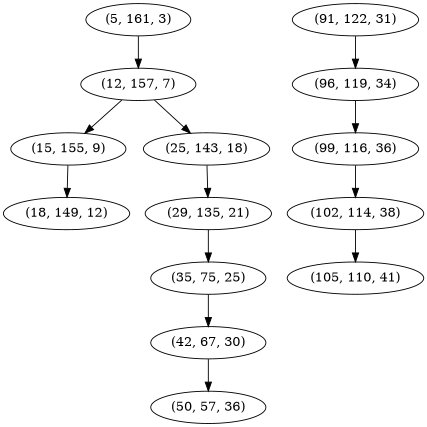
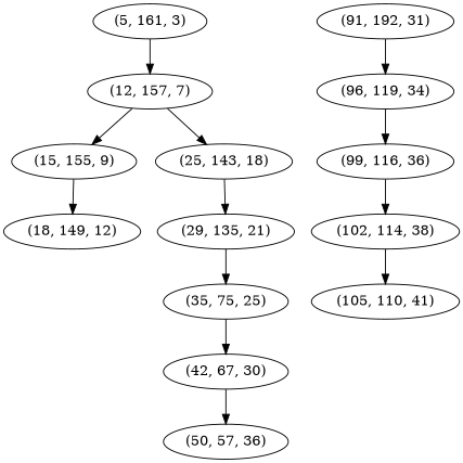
  digraph {
    "(5, 161, 3)"
    "(12, 157, 7)"
    "(15, 155, 9)"
    "(25, 143, 18)"
    "(18, 149, 12)"
    "(29, 135, 21)"
    "(35, 75, 25)"
    "(42, 67, 30)"
    "(50, 57, 36)"
-   "(91, 122, 31)"
+   "(91, 122, 31)" [label="(91, 192, 31)"]
    "(96, 119, 34)"
    "(99, 116, 36)"
    "(102, 114, 38)"
    "(105, 110, 41)"
    "(5, 161, 3)" -> "(12, 157, 7)"
    "(12, 157, 7)" -> "(15, 155, 9)"
    "(12, 157, 7)" -> "(25, 143, 18)"
    "(15, 155, 9)" -> "(18, 149, 12)"
    "(25, 143, 18)" -> "(29, 135, 21)"
    "(29, 135, 21)" -> "(35, 75, 25)"
    "(35, 75, 25)" -> "(42, 67, 30)"
    "(42, 67, 30)" -> "(50, 57, 36)"
    "(91, 122, 31)" -> "(96, 119, 34)"
    "(96, 119, 34)" -> "(99, 116, 36)"
    "(99, 116, 36)" -> "(102, 114, 38)"
    "(102, 114, 38)" -> "(105, 110, 41)"
  }
